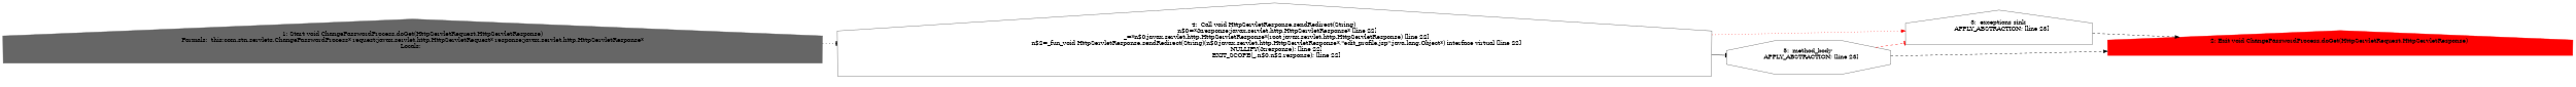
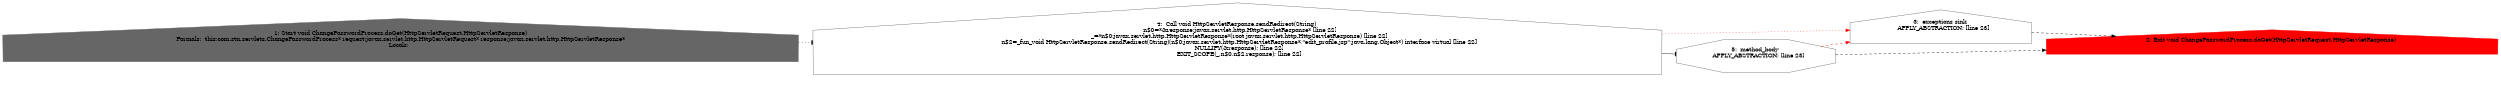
  digraph {
    rankdir=LR
    node [color=gray40 shape=house]
    edge [style=dashed arrowhead=tee]
    n1 [label="1: Start void ChangePasswordProcess.doGet(HttpServletRequest,HttpServletResponse)\nFormals:  this:com.stn.servlets.ChangePasswordProcess* request:javax.servlet.http.HttpServletRequest* response:javax.servlet.http.HttpServletResponse*\nLocals:  \n  " style=filled]
    n2 [label="4:  Call void HttpServletResponse.sendRedirect(String) \n   n$0=*&response:javax.servlet.http.HttpServletResponse* [line 22]\n  _=*n$0:javax.servlet.http.HttpServletResponse*(root javax.servlet.http.HttpServletResponse) [line 22]\n  n$2=_fun_void HttpServletResponse.sendRedirect(String)(n$0:javax.servlet.http.HttpServletResponse*,\"edit_profile.jsp\":java.lang.Object*) interface virtual [line 22]\n  NULLIFY(&response); [line 22]\n  EXIT_SCOPE(_,n$0,n$2,response); [line 22]\n "]
    n3 [label="3:  exceptions sink \n   APPLY_ABSTRACTION; [line 23]\n "]
    n4 [label="5:  method_body \n   APPLY_ABSTRACTION; [line 23]\n " shape=octagon]
    n5 [color=red label="2: Exit void ChangePasswordProcess.doGet(HttpServletRequest,HttpServletResponse) \n  " style=filled]
    n1 -> n2 [style=dotted]
    n2 -> n3 [color=red style=dotted arrowhead=normal]
    n2 -> n4 [style=solid]
    n3 -> n5 [arrowhead=normal]
-   n4 -> n3 [color=red]
+   n4 -> n3 [color=red arrowhead=normal]
    n4 -> n5 [arrowhead=normal]
  }
